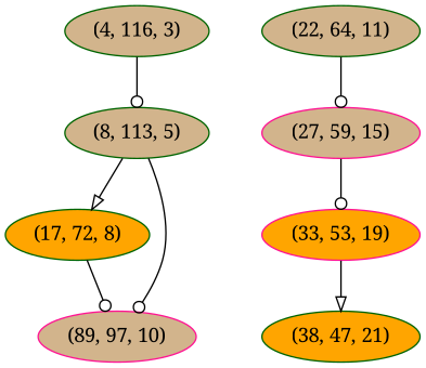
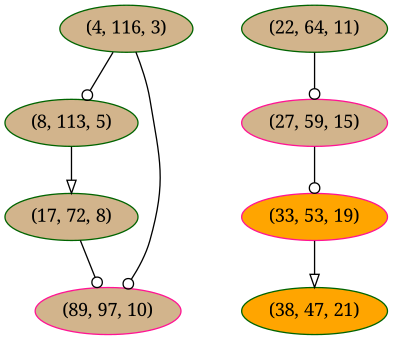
  digraph {
    fontname="Noto Serif"
    node [color=darkgreen fillcolor=tan fontname="Noto Serif" style=filled]
    edge [arrowhead=odot fontname="Noto Serif"]
    "(4, 116, 3)"
    "(8, 113, 5)"
-   "(17, 72, 8)" [fillcolor=orange]
+   "(17, 72, 8)"
    "(89, 97, 10)" [color=deeppink]
    "(22, 64, 11)"
    "(27, 59, 15)" [color=deeppink]
    "(33, 53, 19)" [color=deeppink fillcolor=orange]
    "(38, 47, 21)" [fillcolor=orange]
    "(4, 116, 3)" -> "(8, 113, 5)"
    "(8, 113, 5)" -> "(17, 72, 8)" [arrowhead=onormal]
-   "(8, 113, 5)" -> "(89, 97, 10)"
+   "(4, 116, 3)" -> "(89, 97, 10)"
    "(17, 72, 8)" -> "(89, 97, 10)"
    "(22, 64, 11)" -> "(27, 59, 15)"
    "(27, 59, 15)" -> "(33, 53, 19)"
    "(33, 53, 19)" -> "(38, 47, 21)" [arrowhead=onormal]
  }
